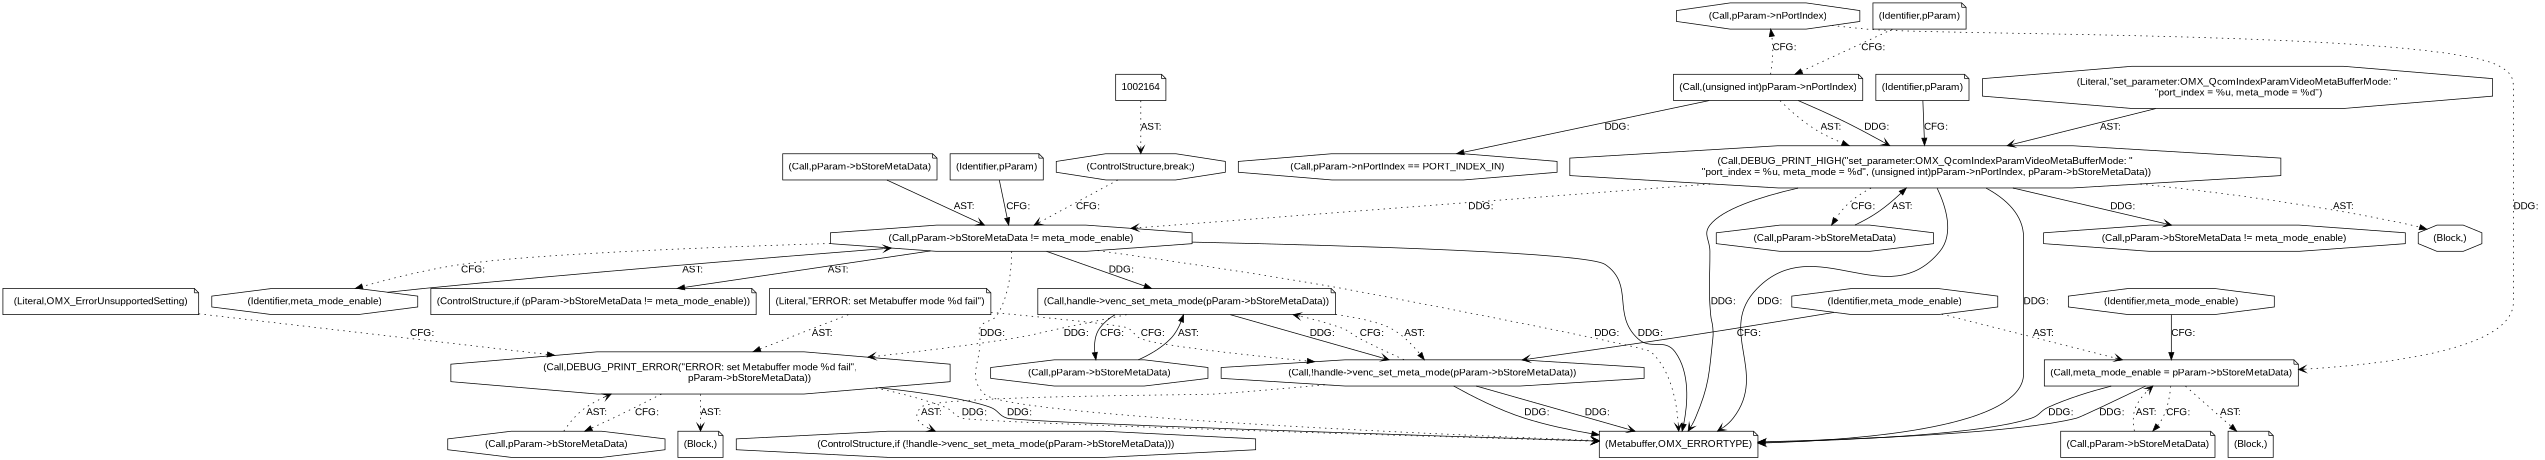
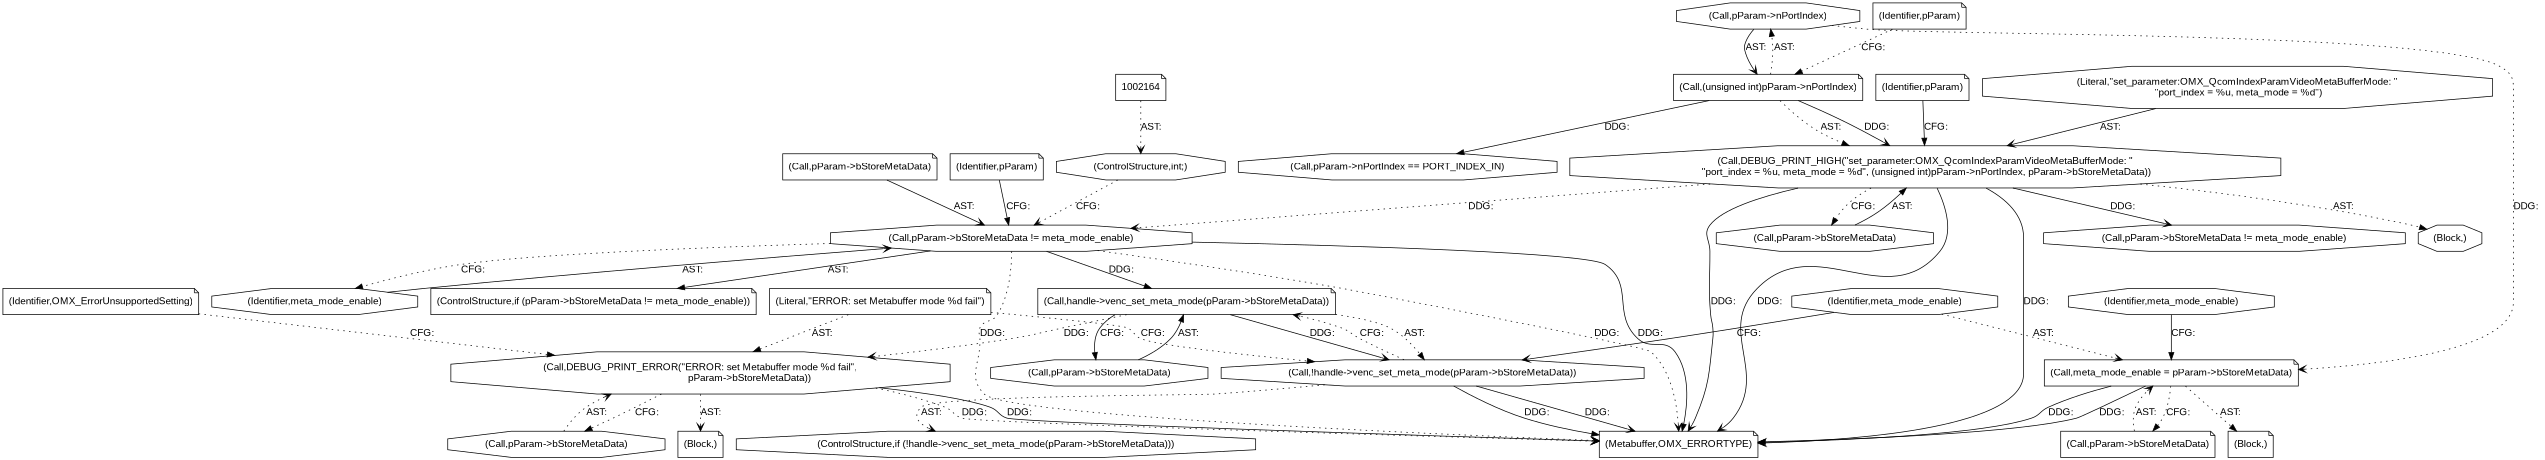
  digraph {
    fontname="Liberation Sans"
    node [fontname="Liberation Sans" shape=octagon]
    edge [arrowhead=vee fontname="Liberation Sans" style=dotted]
    n1 [label="(Call,handle->venc_set_meta_mode(pParam->bStoreMetaData))" shape=note]
    n2 [label="(Call,!handle->venc_set_meta_mode(pParam->bStoreMetaData))"]
    n3 [label="(Call,DEBUG_PRINT_ERROR(\"ERROR: set Metabuffer mode %d fail\",\n                                    pParam->bStoreMetaData))"]
    n4 [label="(Call,pParam->bStoreMetaData)"]
    n5 [label="(Metabuffer,OMX_ERRORTYPE)" shape=note]
    n6 [label="(ControlStructure,if (!handle->venc_set_meta_mode(pParam->bStoreMetaData)))"]
    n7 [label="(Block,)" shape=note]
    n8 [label="(Call,pParam->bStoreMetaData)"]
    n9 [label="(Call,meta_mode_enable = pParam->bStoreMetaData)" shape=note]
    n10 [label="(Block,)" shape=note]
    n11 [label="(Call,pParam->bStoreMetaData)" shape=note]
    n12 [label="(Call,pParam->bStoreMetaData != meta_mode_enable)"]
    n13 [label="(Identifier,meta_mode_enable)"]
    n14 [label="(ControlStructure,if (pParam->bStoreMetaData != meta_mode_enable))" shape=note]
    n15 [label="(Call,DEBUG_PRINT_HIGH(\"set_parameter:OMX_QcomIndexParamVideoMetaBufferMode: \"\n \"port_index = %u, meta_mode = %d\", (unsigned int)pParam->nPortIndex, pParam->bStoreMetaData))"]
    n16 [label="(Call,pParam->bStoreMetaData)"]
    n17 [label="(Call,pParam->bStoreMetaData != meta_mode_enable)"]
    n18 [label="(Block,)"]
    n19 [label="(Call,(unsigned int)pParam->nPortIndex)" shape=note]
    n20 [label="(Call,pParam->nPortIndex)"]
    n21 [label="(Call,pParam->nPortIndex == PORT_INDEX_IN)"]
    n22 [label="(Identifier,pParam)" shape=note]
    n23 [label="(Identifier,meta_mode_enable)"]
    n24 [label="(Identifier,pParam)" shape=note]
    n25 [label="(Literal,\"set_parameter:OMX_QcomIndexParamVideoMetaBufferMode: \"\n \"port_index = %u, meta_mode = %d\")"]
    n26 [label="(Literal,\"ERROR: set Metabuffer mode %d fail\")" shape=note]
    n27 [label="(Identifier,meta_mode_enable)"]
-   n28 [label="(Literal,OMX_ErrorUnsupportedSetting)" shape=note]
-   n29 [label="(ControlStructure,break;)"]
+   n28 [label="(Identifier,OMX_ErrorUnsupportedSetting)" shape=note]
+   n29 [label="(ControlStructure,int;)"]
    n30 [label="(Call,pParam->bStoreMetaData)" shape=note]
    n31 [label="(Identifier,pParam)" shape=note]
    1002164 [shape=note]
    n1 -> n2 [arrowhead=normal label="AST: "]
    n1 -> n2 [label="DDG: " style=solid]
    n1 -> n3 [label="DDG: "]
    n1 -> n4 [arrowhead=normal label="CFG: " style=solid]
    n2 -> n1 [label="CFG: "]
    n2 -> n5 [label="DDG: " style=solid]
    n2 -> n5 [arrowhead=normal label="DDG: " style=solid]
    n2 -> n6 [label="AST: "]
    n3 -> n5 [label="DDG: "]
    n3 -> n5 [label="DDG: " style=solid]
    n3 -> n7 [label="AST: "]
    n3 -> n8 [arrowhead=normal label="CFG: "]
    n4 -> n1 [arrowhead=normal label="AST: " style=solid]
    n8 -> n3 [label="AST: "]
    n9 -> n5 [label="DDG: " style=solid]
    n9 -> n5 [arrowhead=normal label="DDG: " style=solid]
    n9 -> n10 [arrowhead=normal label="AST: "]
    n9 -> n11 [arrowhead=normal label="CFG: "]
    n11 -> n9 [label="AST: "]
    n12 -> n1 [arrowhead=normal label="DDG: " style=solid]
    n12 -> n5 [arrowhead=normal label="DDG: " style=solid]
    n12 -> n5 [label="DDG: "]
    n12 -> n5 [label="DDG: "]
    n12 -> n13 [arrowhead=normal label="CFG: "]
    n12 -> n14 [arrowhead=normal label="AST: " style=solid]
    n13 -> n12 [label="AST: " style=solid]
    n15 -> n5 [label="DDG: " style=solid]
    n15 -> n5 [label="DDG: " style=solid]
    n15 -> n5 [label="DDG: " style=solid]
    n15 -> n12 [label="DDG: "]
    n15 -> n16 [arrowhead=normal label="CFG: "]
    n15 -> n17 [label="DDG: " style=solid]
    n15 -> n18 [arrowhead=normal label="AST: "]
    n16 -> n15 [arrowhead=normal label="AST: " style=solid]
    n19 -> n15 [arrowhead=normal label="AST: "]
    n19 -> n15 [label="DDG: " style=solid]
-   n19 -> n20 [arrowhead=normal label="CFG: "]
+   n19 -> n20 [arrowhead=normal label="AST: "]
    n19 -> n21 [arrowhead=normal label="DDG: " style=solid]
    n20 -> n9 [label="DDG: "]
+   n20 -> n19 [label="AST: " style=solid]
    n22 -> n12 [arrowhead=normal label="CFG: " style=solid]
    n23 -> n2 [label="CFG: " style=solid]
    n23 -> n9 [label="AST: "]
    n24 -> n15 [arrowhead=normal label="CFG: " style=solid]
    n25 -> n15 [label="AST: " style=solid]
    n26 -> n2 [arrowhead=normal label="CFG: "]
    n26 -> n3 [arrowhead=normal label="AST: "]
    n27 -> n9 [arrowhead=normal label="CFG: " style=solid]
    n28 -> n3 [arrowhead=normal label="CFG: "]
    n29 -> n12 [label="CFG: "]
    n30 -> n12 [label="AST: " style=solid]
    n31 -> n19 [arrowhead=normal label="CFG: "]
    1002164 -> n29 [label="AST: "]
  }
